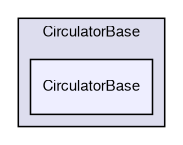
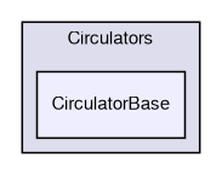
  digraph {
    compound=true
    n1 [fillcolor="#eeeeff" fontname=FreeSans fontsize=10 label=CirculatorBase pencolor=black shape=box style=filled]
    subgraph cluster_1 {
      bgcolor="#ddddee"
      fontname=FreeSans
      fontsize=10
-     label=CirculatorBase
+     label=Circulators
      pencolor=black
      n1
    }
  }
